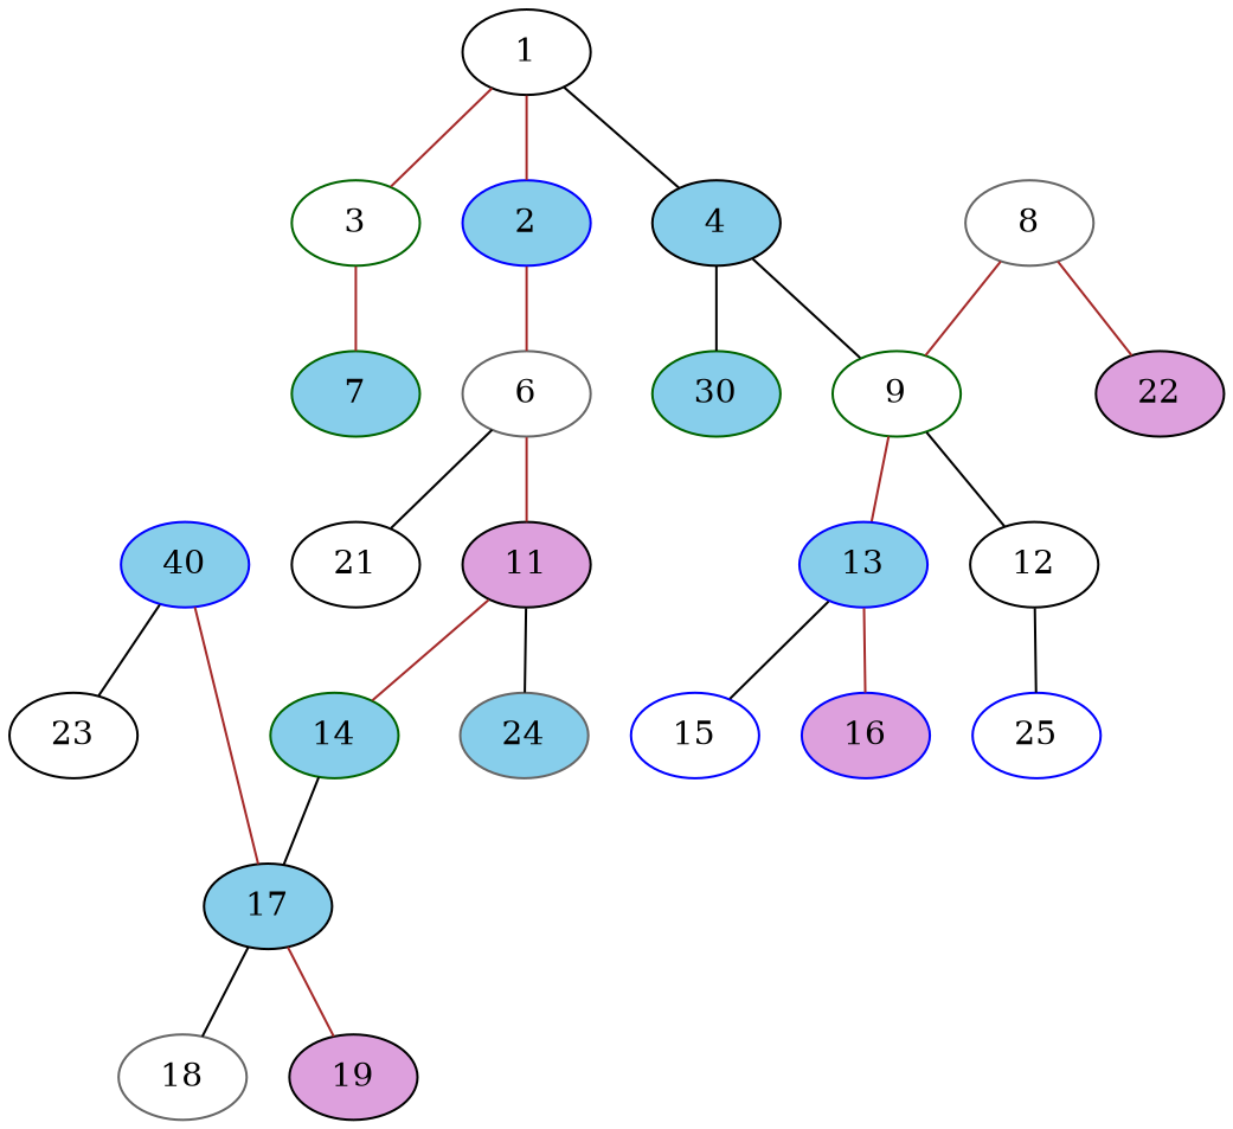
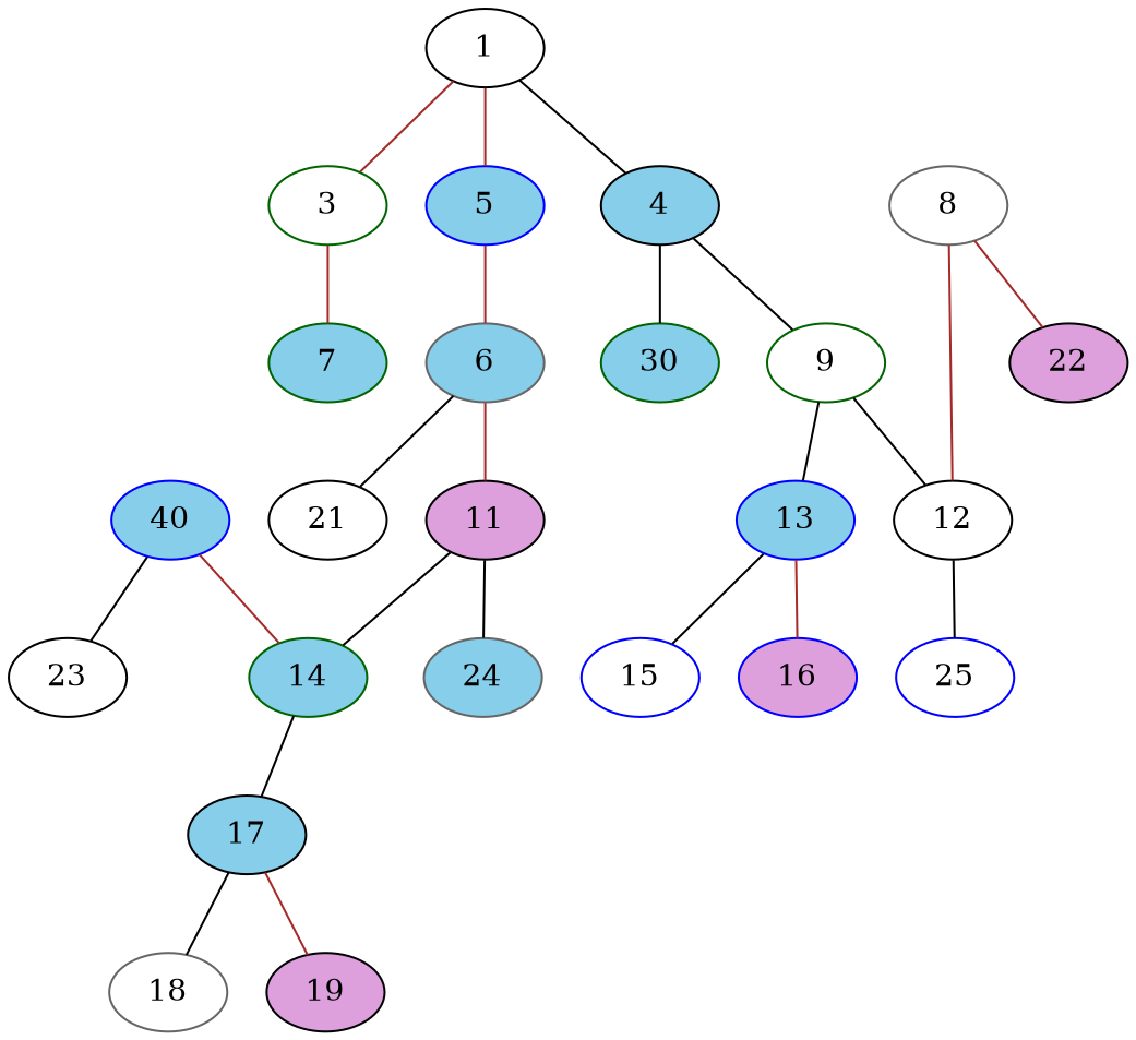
  graph {
    node [chem=C color=black fillcolor=white style=filled]
    edge [color=black valence=1]
-   2 [color=blue fillcolor=skyblue]
+   2 [color=blue fillcolor=skyblue label=5]
    1
    3 [color=darkgreen]
    4 [fillcolor=skyblue]
-   6 [color=gray40]
+   6 [color=gray40 fillcolor=skyblue]
    7 [chem=O color=darkgreen fillcolor=skyblue]
    9 [color=darkgreen]
    n8 [chem=H color=darkgreen fillcolor=skyblue label=30]
    11 [fillcolor=plum]
    21 [chem=H]
    8 [color=gray40]
    12
    22 [chem=H fillcolor=plum]
    13 [chem=N color=blue fillcolor=skyblue]
    n15 [color=blue fillcolor=skyblue label=40]
    14 [color=darkgreen fillcolor=skyblue]
    23 [chem=H]
    24 [chem=H color=gray40 fillcolor=skyblue]
    25 [chem=H color=blue]
    15 [chem=O color=blue]
    16 [chem=O color=blue fillcolor=plum]
    17 [chem=N fillcolor=skyblue]
    18 [chem=O color=gray40]
    19 [chem=O fillcolor=plum]
    2 -- 6 [color=brown]
    1 -- 2 [color=brown]
    1 -- 3 [color=brown]
    1 -- 4 [valence=2]
    3 -- 7 [color=brown]
    4 -- 9
    4 -- n8
    6 -- 11 [color=brown valence=2]
    6 -- 21
    9 -- 12 [valence=2]
-   9 -- 13 [color=brown]
-   11 -- 14 [color=brown]
+   9 -- 13
+   11 -- 14
    11 -- 24
-   8 -- 9 [color=brown]
+   8 -- 12 [color=brown]
    8 -- 22 [color=brown]
    12 -- 25
    13 -- 15 [valence=2]
    13 -- 16 [color=brown]
-   n15 -- 17 [color=brown valence=2]
+   n15 -- 14 [color=brown valence=2]
    n15 -- 23
    14 -- 17
    17 -- 18 [valence=2]
    17 -- 19 [color=brown]
  }
